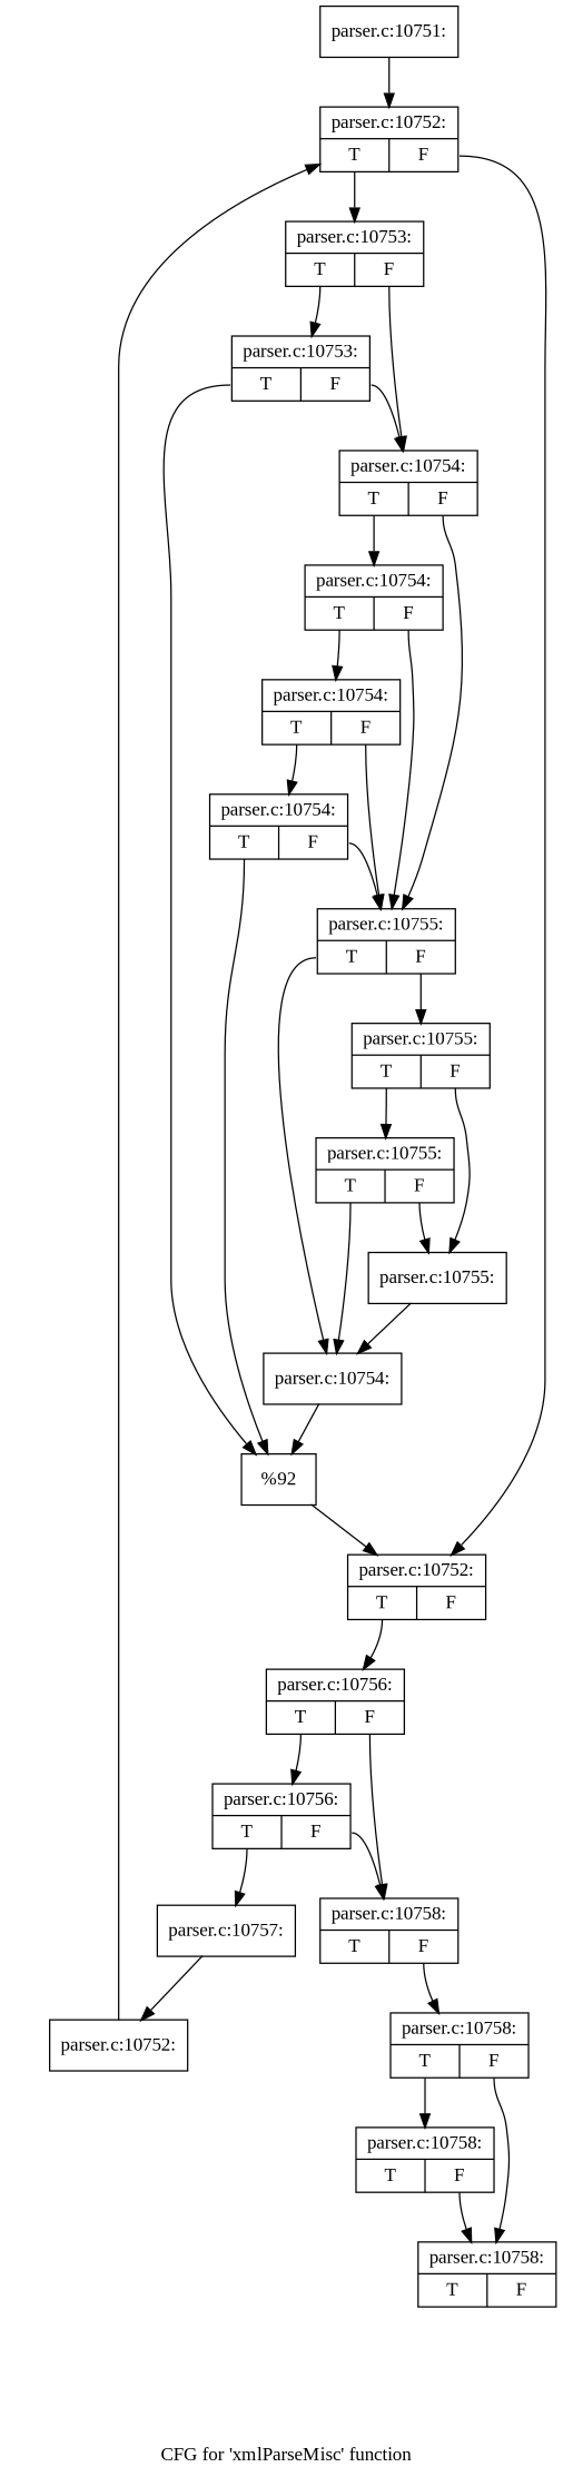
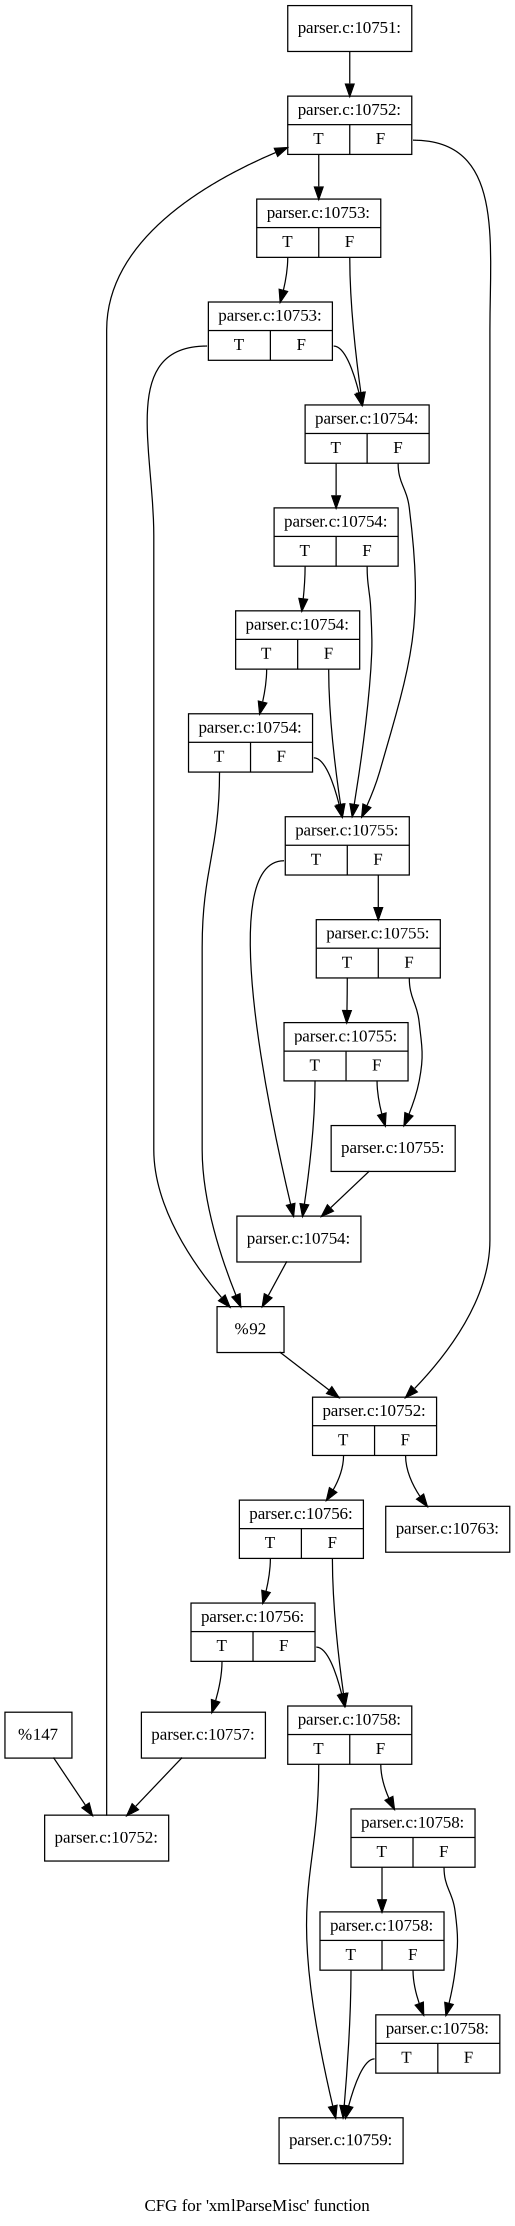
  digraph {
    fontname="Liberation Serif"
    label="CFG for 'xmlParseMisc' function"
    node [fontname="Liberation Serif" shape=record]
    edge [fontname="Liberation Serif" tailport=s0]
    n1 [label="{parser.c:10751:}"]
    n2 [label="{parser.c:10752:|{<s0>T|<s1>F}}"]
    n3 [label="{parser.c:10753:|{<s0>T|<s1>F}}"]
    n4 [label="{parser.c:10752:|{<s0>T|<s1>F}}"]
    n5 [label="{parser.c:10753:|{<s0>T|<s1>F}}"]
    n6 [label="{parser.c:10754:|{<s0>T|<s1>F}}"]
    n7 [label="{parser.c:10756:|{<s0>T|<s1>F}}"]
+   n8 [label="{parser.c:10763:}"]
    n9 [label="{%92}"]
    n10 [label="{parser.c:10754:|{<s0>T|<s1>F}}"]
    n11 [label="{parser.c:10755:|{<s0>T|<s1>F}}"]
    n12 [label="{parser.c:10756:|{<s0>T|<s1>F}}"]
    n13 [label="{parser.c:10758:|{<s0>T|<s1>F}}"]
    n14 [label="{parser.c:10754:|{<s0>T|<s1>F}}"]
    n15 [label="{parser.c:10754:}"]
    n16 [label="{parser.c:10755:|{<s0>T|<s1>F}}"]
    n17 [label="{parser.c:10754:|{<s0>T|<s1>F}}"]
    n18 [label="{parser.c:10755:|{<s0>T|<s1>F}}"]
    n19 [label="{parser.c:10755:}"]
    n20 [label="{parser.c:10757:}"]
+   n21 [label="{parser.c:10759:}"]
    n22 [label="{parser.c:10758:|{<s0>T|<s1>F}}"]
    n23 [label="{parser.c:10752:}"]
    n24 [label="{parser.c:10758:|{<s0>T|<s1>F}}"]
    n25 [label="{parser.c:10758:|{<s0>T|<s1>F}}"]
+   n26 [label="{%147}"]
    n1 -> n2
    n2 -> n3
    n2 -> n4 [tailport=s1]
    n3 -> n5
    n3 -> n6 [tailport=s1]
    n4 -> n7
+   n4 -> n8 [tailport=s1]
    n5 -> n6 [tailport=s1]
    n5 -> n9
    n6 -> n10
    n6 -> n11 [tailport=s1]
    n7 -> n12
    n7 -> n13 [tailport=s1]
    n9 -> n4
    n10 -> n11 [tailport=s1]
    n10 -> n14
    n11 -> n15
    n11 -> n16 [tailport=s1]
    n12 -> n13 [tailport=s1]
    n12 -> n20
+   n13 -> n21
    n13 -> n22 [tailport=s1]
    n14 -> n11 [tailport=s1]
    n14 -> n17
    n15 -> n9
    n16 -> n18
    n16 -> n19 [tailport=s1]
    n17 -> n9
    n17 -> n11 [tailport=s1]
    n18 -> n15
    n18 -> n19 [tailport=s1]
    n19 -> n15
    n20 -> n23
    n22 -> n24
    n22 -> n25 [tailport=s1]
    n23 -> n2
+   n24 -> n21
    n24 -> n25 [tailport=s1]
+   n25 -> n21
+   n26 -> n23
  }
